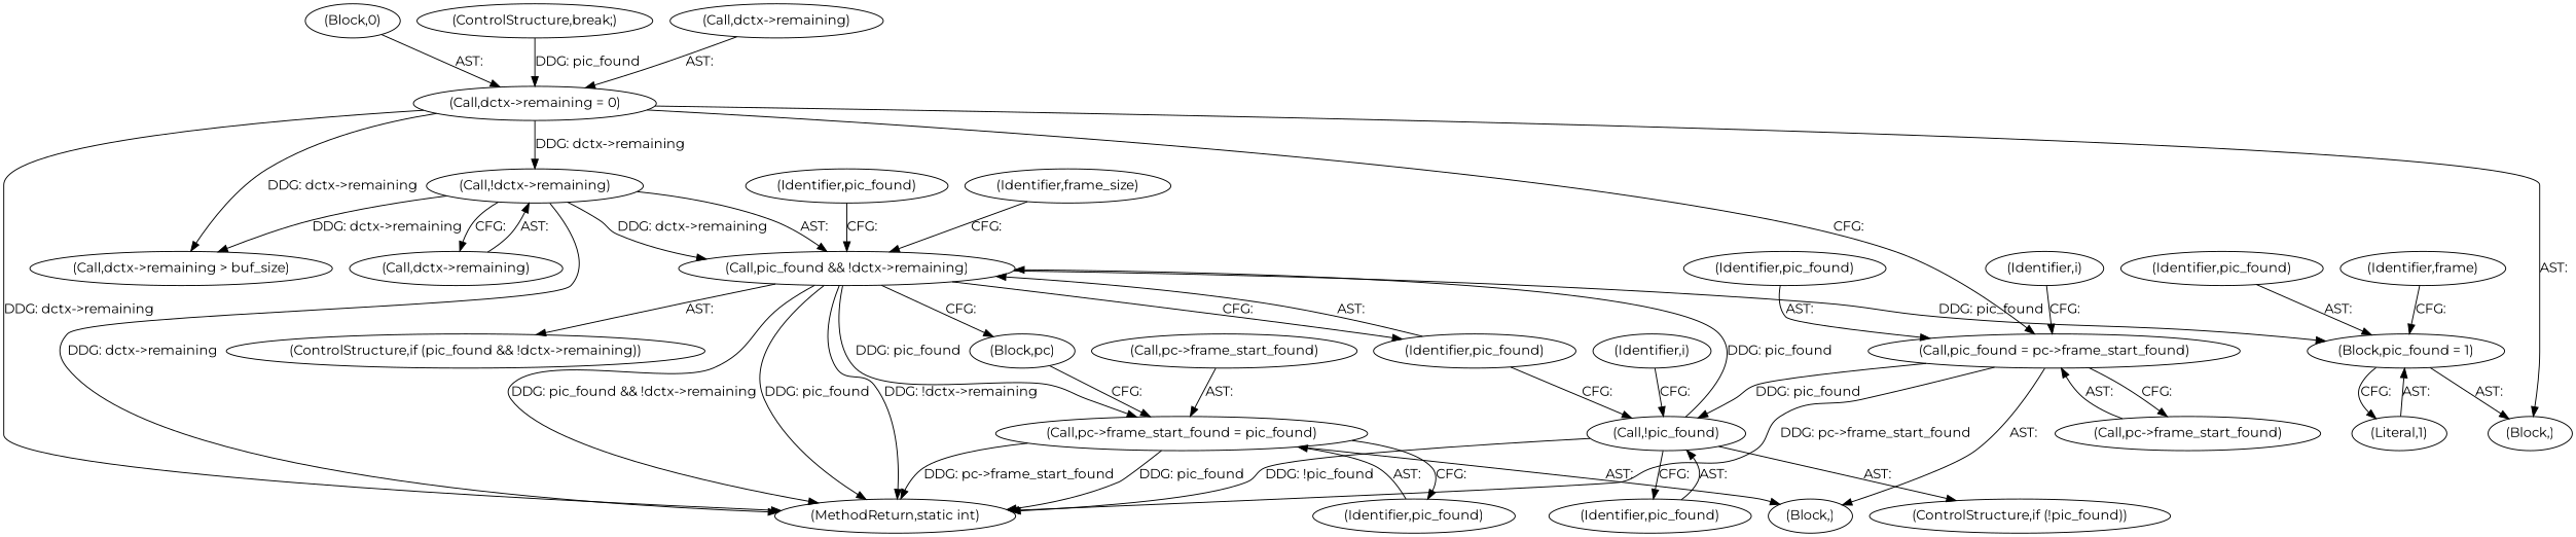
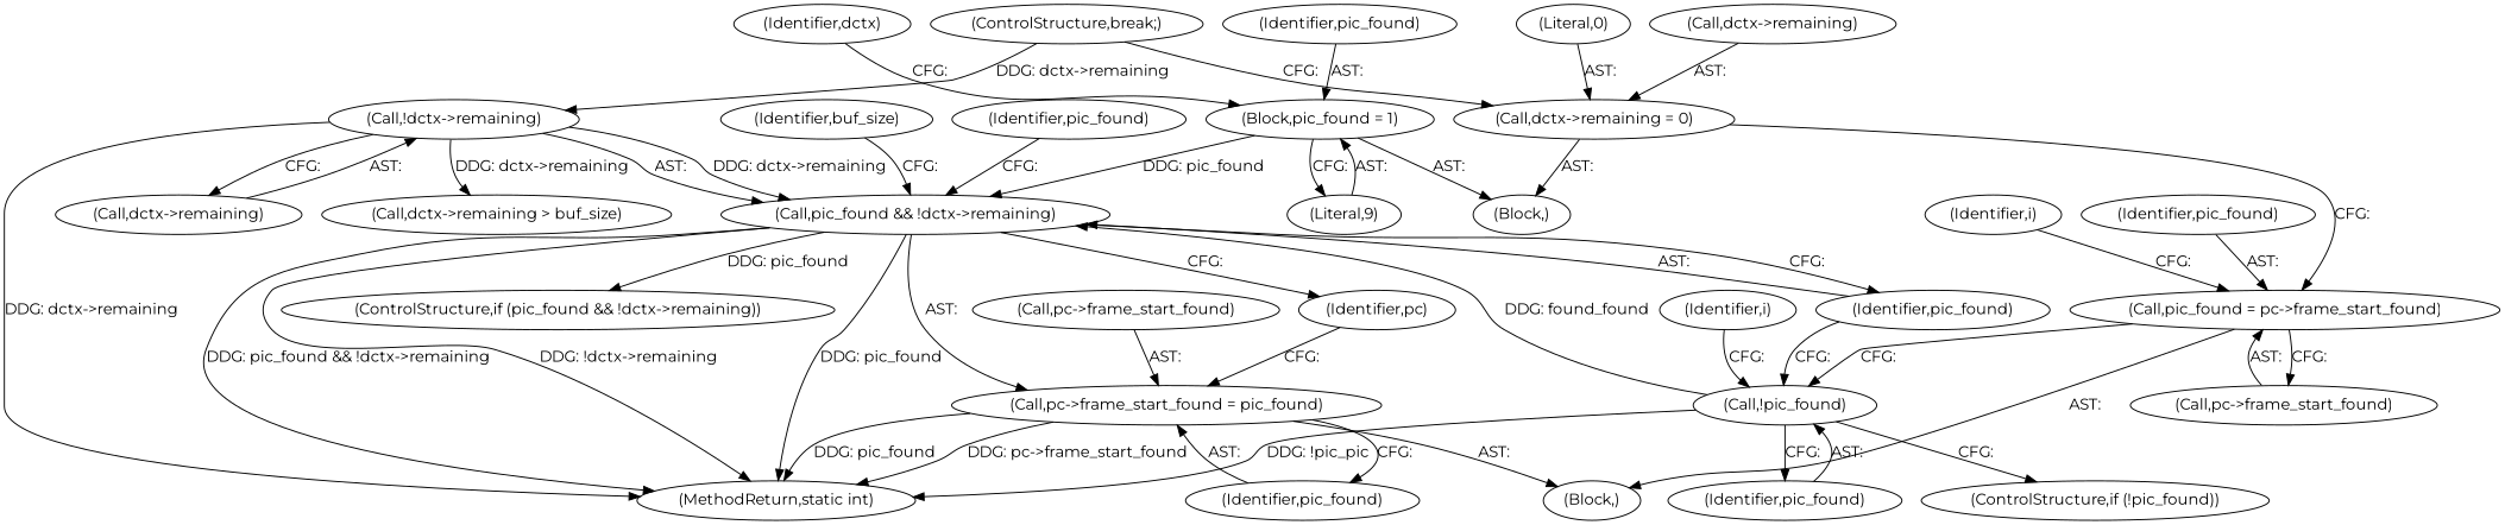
  digraph {
    fontname=Montserrat
    node [fontname=Montserrat]
    edge [fontname=Montserrat]
    n1 [label="(Call,pic_found && !dctx->remaining)"]
    n2 [label="(Call,pc->frame_start_found = pic_found)"]
    n3 [label="(Identifier,pic_found)"]
    n4 [label="(MethodReturn,static int)"]
    n5 [label="(ControlStructure,if (pic_found && !dctx->remaining))"]
-   n6 [label="(Block,pc)"]
+   n6 [label="(Identifier,pc)"]
    n7 [label="(Call,!dctx->remaining)"]
    n8 [label="(Call,dctx->remaining)"]
    n9 [label="(Call,dctx->remaining > buf_size)"]
    n10 [label="(Block,)"]
    n11 [label="(Identifier,pic_found)"]
    n12 [label="(Call,!pic_found)"]
    n13 [label="(Block,pic_found = 1)"]
    n14 [label="(Block,)"]
-   n15 [label="(Literal,1)"]
+   n15 [label="(Literal,9)"]
    n16 [label="(ControlStructure,if (!pic_found))"]
    n17 [label="(Identifier,pic_found)"]
    n18 [label="(Call,pic_found = pc->frame_start_found)"]
    n19 [label="(Call,pc->frame_start_found)"]
    n20 [label="(Call,dctx->remaining = 0)"]
-   n21 [label="(Block,0)"]
+   n21 [label="(Literal,0)"]
    n22 [label="(Identifier,pic_found)"]
    n23 [label="(ControlStructure,break;)"]
    n24 [label="(Call,pc->frame_start_found)"]
    n25 [label="(Call,dctx->remaining)"]
    n26 [label="(Identifier,pic_found)"]
    n27 [label="(Identifier,i)"]
    n28 [label="(Identifier,i)"]
    n29 [label="(Identifier,pic_found)"]
-   n30 [label="(Identifier,frame)"]
-   n31 [label="(Identifier,frame_size)"]
-   n1 -> n2 [label="DDG: pic_found"]
+   n30 [label="(Identifier,dctx)"]
+   n31 [label="(Identifier,buf_size)"]
+   n1 -> n2 [label="AST: "]
    n1 -> n3 [label="CFG: "]
    n1 -> n4 [label="DDG: !dctx->remaining"]
    n1 -> n4 [label="DDG: pic_found"]
    n1 -> n4 [label="DDG: pic_found && !dctx->remaining"]
-   n1 -> n5 [label="AST: "]
+   n1 -> n5 [label="DDG: pic_found"]
    n1 -> n6 [label="CFG: "]
    n2 -> n4 [label="DDG: pic_found"]
    n2 -> n4 [label="DDG: pc->frame_start_found"]
    n2 -> n10 [label="AST: "]
    n2 -> n11 [label="CFG: "]
    n3 -> n1 [label="AST: "]
    n3 -> n12 [label="CFG: "]
    n6 -> n2 [label="CFG: "]
    n7 -> n1 [label="AST: "]
    n7 -> n1 [label="DDG: dctx->remaining"]
    n7 -> n4 [label="DDG: dctx->remaining"]
    n7 -> n8 [label="CFG: "]
    n7 -> n9 [label="DDG: dctx->remaining"]
    n8 -> n7 [label="AST: "]
    n11 -> n2 [label="AST: "]
-   n12 -> n1 [label="DDG: pic_found"]
-   n12 -> n4 [label="DDG: !pic_found"]
-   n12 -> n16 [label="AST: "]
+   n12 -> n1 [label="DDG: found_found"]
+   n12 -> n4 [label="DDG: !pic_pic"]
+   n12 -> n16 [label="CFG: "]
    n12 -> n17 [label="CFG: "]
-   n1 -> n13 [label="DDG: pic_found"]
+   n13 -> n1 [label="DDG: pic_found"]
    n13 -> n14 [label="AST: "]
    n13 -> n15 [label="CFG: "]
    n15 -> n13 [label="AST: "]
    n17 -> n12 [label="AST: "]
-   n18 -> n4 [label="DDG: pc->frame_start_found"]
    n18 -> n10 [label="AST: "]
-   n18 -> n12 [label="DDG: pic_found"]
+   n18 -> n12 [label="CFG: "]
    n18 -> n19 [label="CFG: "]
    n19 -> n18 [label="AST: "]
-   n20 -> n4 [label="DDG: dctx->remaining"]
-   n20 -> n7 [label="DDG: dctx->remaining"]
-   n20 -> n9 [label="DDG: dctx->remaining"]
+   n23 -> n7 [label="DDG: dctx->remaining"]
    n20 -> n14 [label="AST: "]
    n20 -> n18 [label="CFG: "]
    n21 -> n20 [label="AST: "]
    n22 -> n13 [label="AST: "]
-   n23 -> n20 [label="DDG: pic_found"]
+   n23 -> n20 [label="CFG: "]
    n24 -> n2 [label="AST: "]
    n25 -> n20 [label="AST: "]
    n26 -> n1 [label="CFG: "]
    n27 -> n18 [label="CFG: "]
    n28 -> n12 [label="CFG: "]
    n29 -> n18 [label="AST: "]
    n30 -> n13 [label="CFG: "]
    n31 -> n1 [label="CFG: "]
  }
